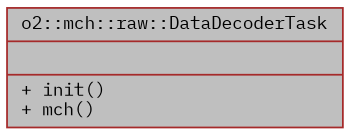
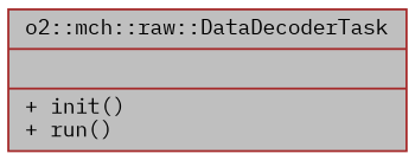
  digraph {
    fontname="IBM Plex Mono"
-   n1 [color=brown fillcolor=grey75 fontcolor=black fontname="IBM Plex Mono" fontsize=10 height=0.2 label="{o2::mch::raw::DataDecoderTask\n||+ init()\l+ mch()\l}" shape=record style=filled width=0.4]
+   n1 [color=brown fillcolor=grey75 fontcolor=black fontname="IBM Plex Mono" fontsize=10 height=0.2 label="{o2::mch::raw::DataDecoderTask\n||+ init()\l+ run()\l}" shape=record style=filled width=0.4]
  }
